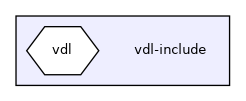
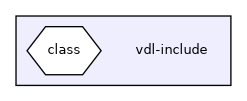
  digraph {
    compound=true
    node [fontname=Helvetica fontsize=10]
    n1 [label="vdl-include" shape=plaintext]
-   n2 [color=black fillcolor=white label=vdl shape=hexagon style=filled]
+   n2 [color=black fillcolor=white label=class shape=hexagon style=filled]
    subgraph cluster_1 {
      bgcolor="#eeeeff"
      pencolor=black
      n1
      n2
    }
  }
